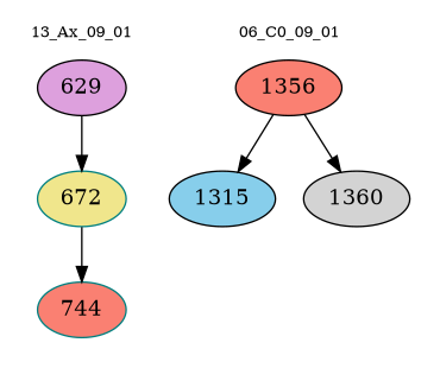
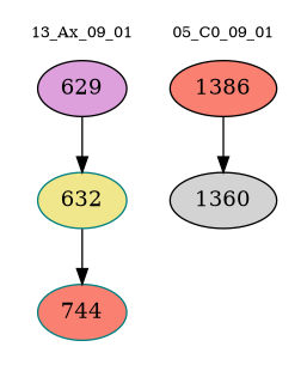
  digraph {
    node [color=black fillcolor=salmon style=filled]
    edge [color=black]
-   n1 [color=teal fillcolor=khaki label=672]
+   n1 [color=teal fillcolor=khaki label=632]
    n2 [fillcolor=plum label=629]
    n3 [color=teal label=744]
-   n4 [label=1356]
-   n5 [fillcolor=skyblue label=1315]
+   n4 [label=1386]
    n6 [fillcolor=lightgrey label=1360]
    subgraph cluster_1 {
      color=white
      fontsize=10
      label="13_Ax_09_01"
      n1
      n2
      n3
    }
    subgraph cluster_2 {
      color=white
      fontsize=10
-     label="06_C0_09_01"
+     label="05_C0_09_01"
      n4
-     n5
      n6
    }
    n1 -> n3
    n2 -> n1
-   n4 -> n5
    n4 -> n6
  }
